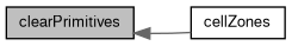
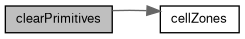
  digraph {
    rankdir=LR
    node [color=black fontname=FreeSans fontsize=10 shape=record]
    n1 [fillcolor=grey75 fontcolor=black height=0.2 label=clearPrimitives style=filled width=0.4]
    n2 [height=0.2 label=cellZones width=0.4]
-   n1 -> n2 [color=gray40 dir=back fontname=FreeSans fontsize=10 labelfontname=FreeSans labelfontsize=10 style=solid]
+   n2 -> n1 [color=gray40 dir=back fontname=FreeSans fontsize=10 labelfontname=FreeSans labelfontsize=10 style=solid]
  }
